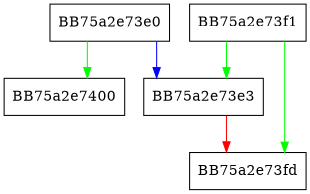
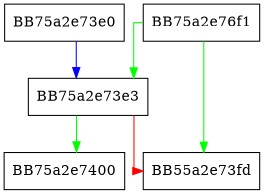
  digraph {
    splines=ortho
    node [shape=box]
    edge [color=green]
    BB75a2e73e0
    BB75a2e73e3
    BB75a2e7400
-   BB75a2e73fd
-   BB75a2e73f1
+   BB75a2e73fd [label=BB55a2e73fd]
+   BB75a2e73f1 [label=BB75a2e76f1]
    BB75a2e73e0 -> BB75a2e73e3 [color=blue]
-   BB75a2e73e0 -> BB75a2e7400
+   BB75a2e73e3 -> BB75a2e7400
    BB75a2e73e3 -> BB75a2e73fd [color=red]
    BB75a2e73f1 -> BB75a2e73e3
    BB75a2e73f1 -> BB75a2e73fd
  }
